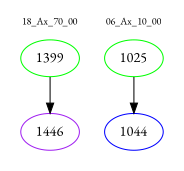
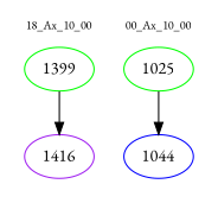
  digraph {
    fontname="EB Garamond"
    node [color=green fontname="EB Garamond"]
    edge [color=black fontname="EB Garamond"]
    n1 [label=1399]
-   n2 [color=purple label=1446]
+   n2 [color=purple label=1416]
    n3 [label=1025]
    n4 [color=blue label=1044]
    subgraph cluster_1 {
      color=white
      fontsize=10
-     label="18_Ax_70_00"
+     label="18_Ax_10_00"
      n1
      n2
    }
    subgraph cluster_2 {
      color=white
      fontsize=10
-     label="06_Ax_10_00"
+     label="00_Ax_10_00"
      n3
      n4
    }
    n1 -> n2
    n3 -> n4
  }
